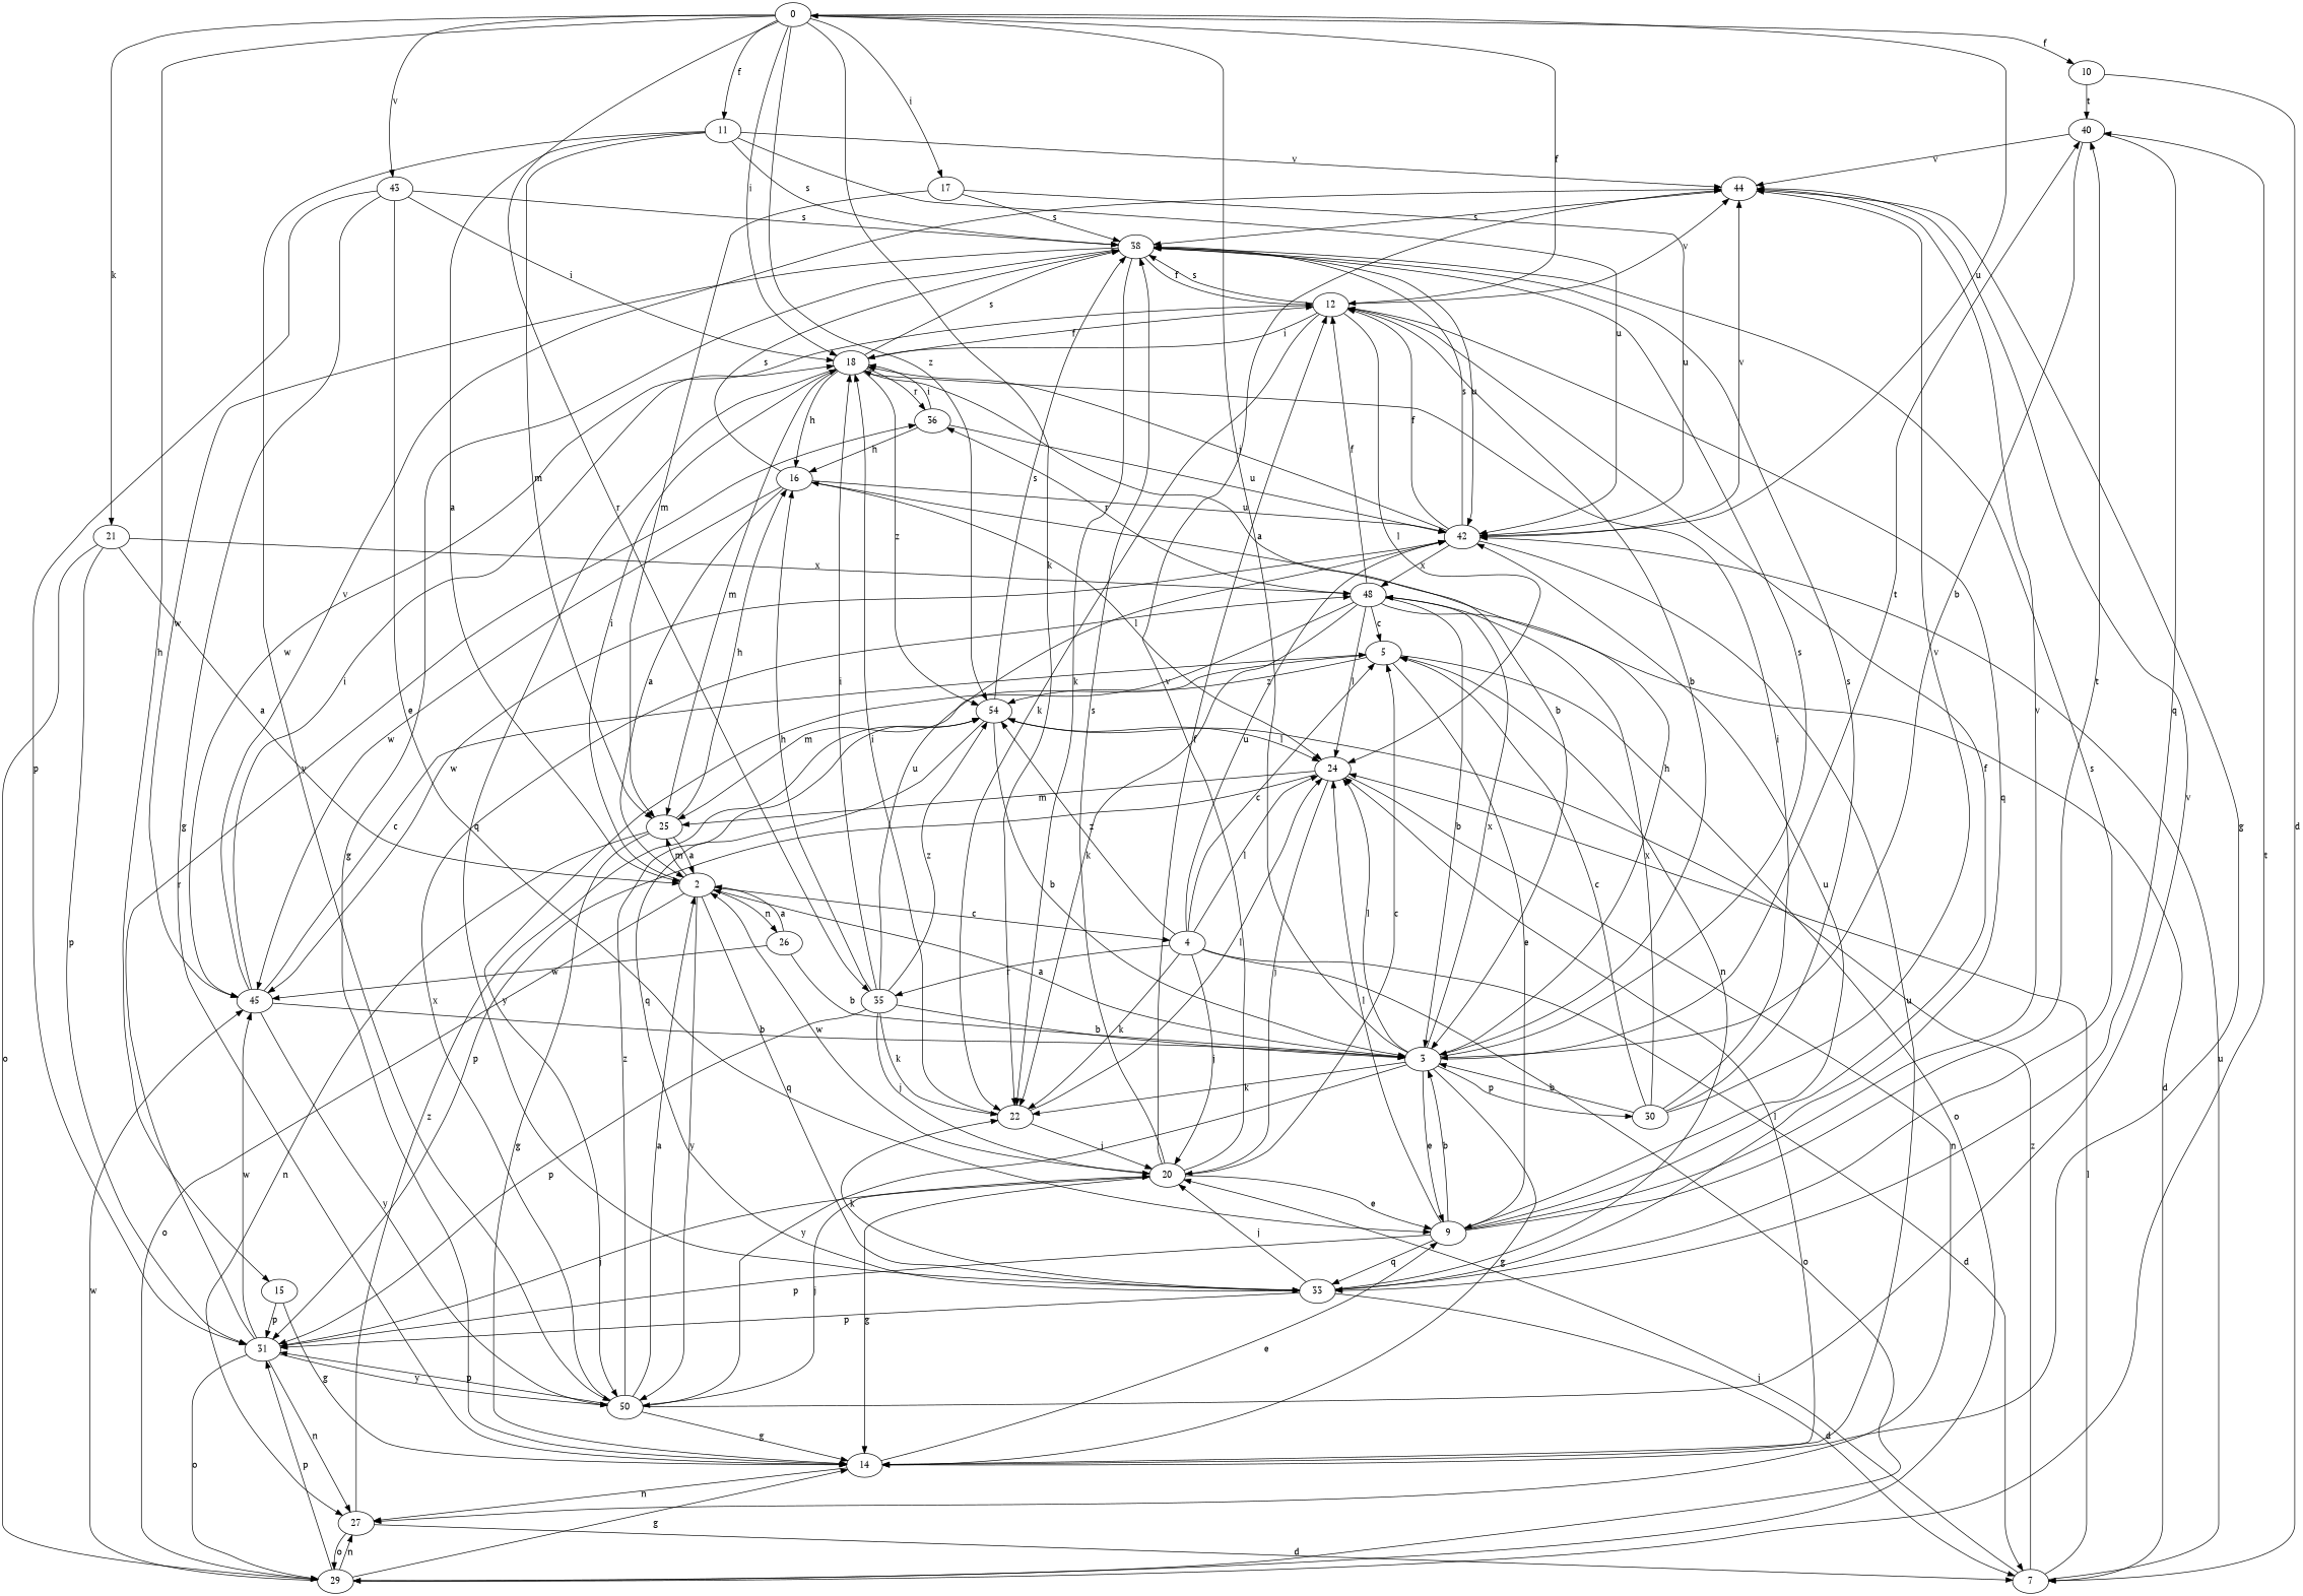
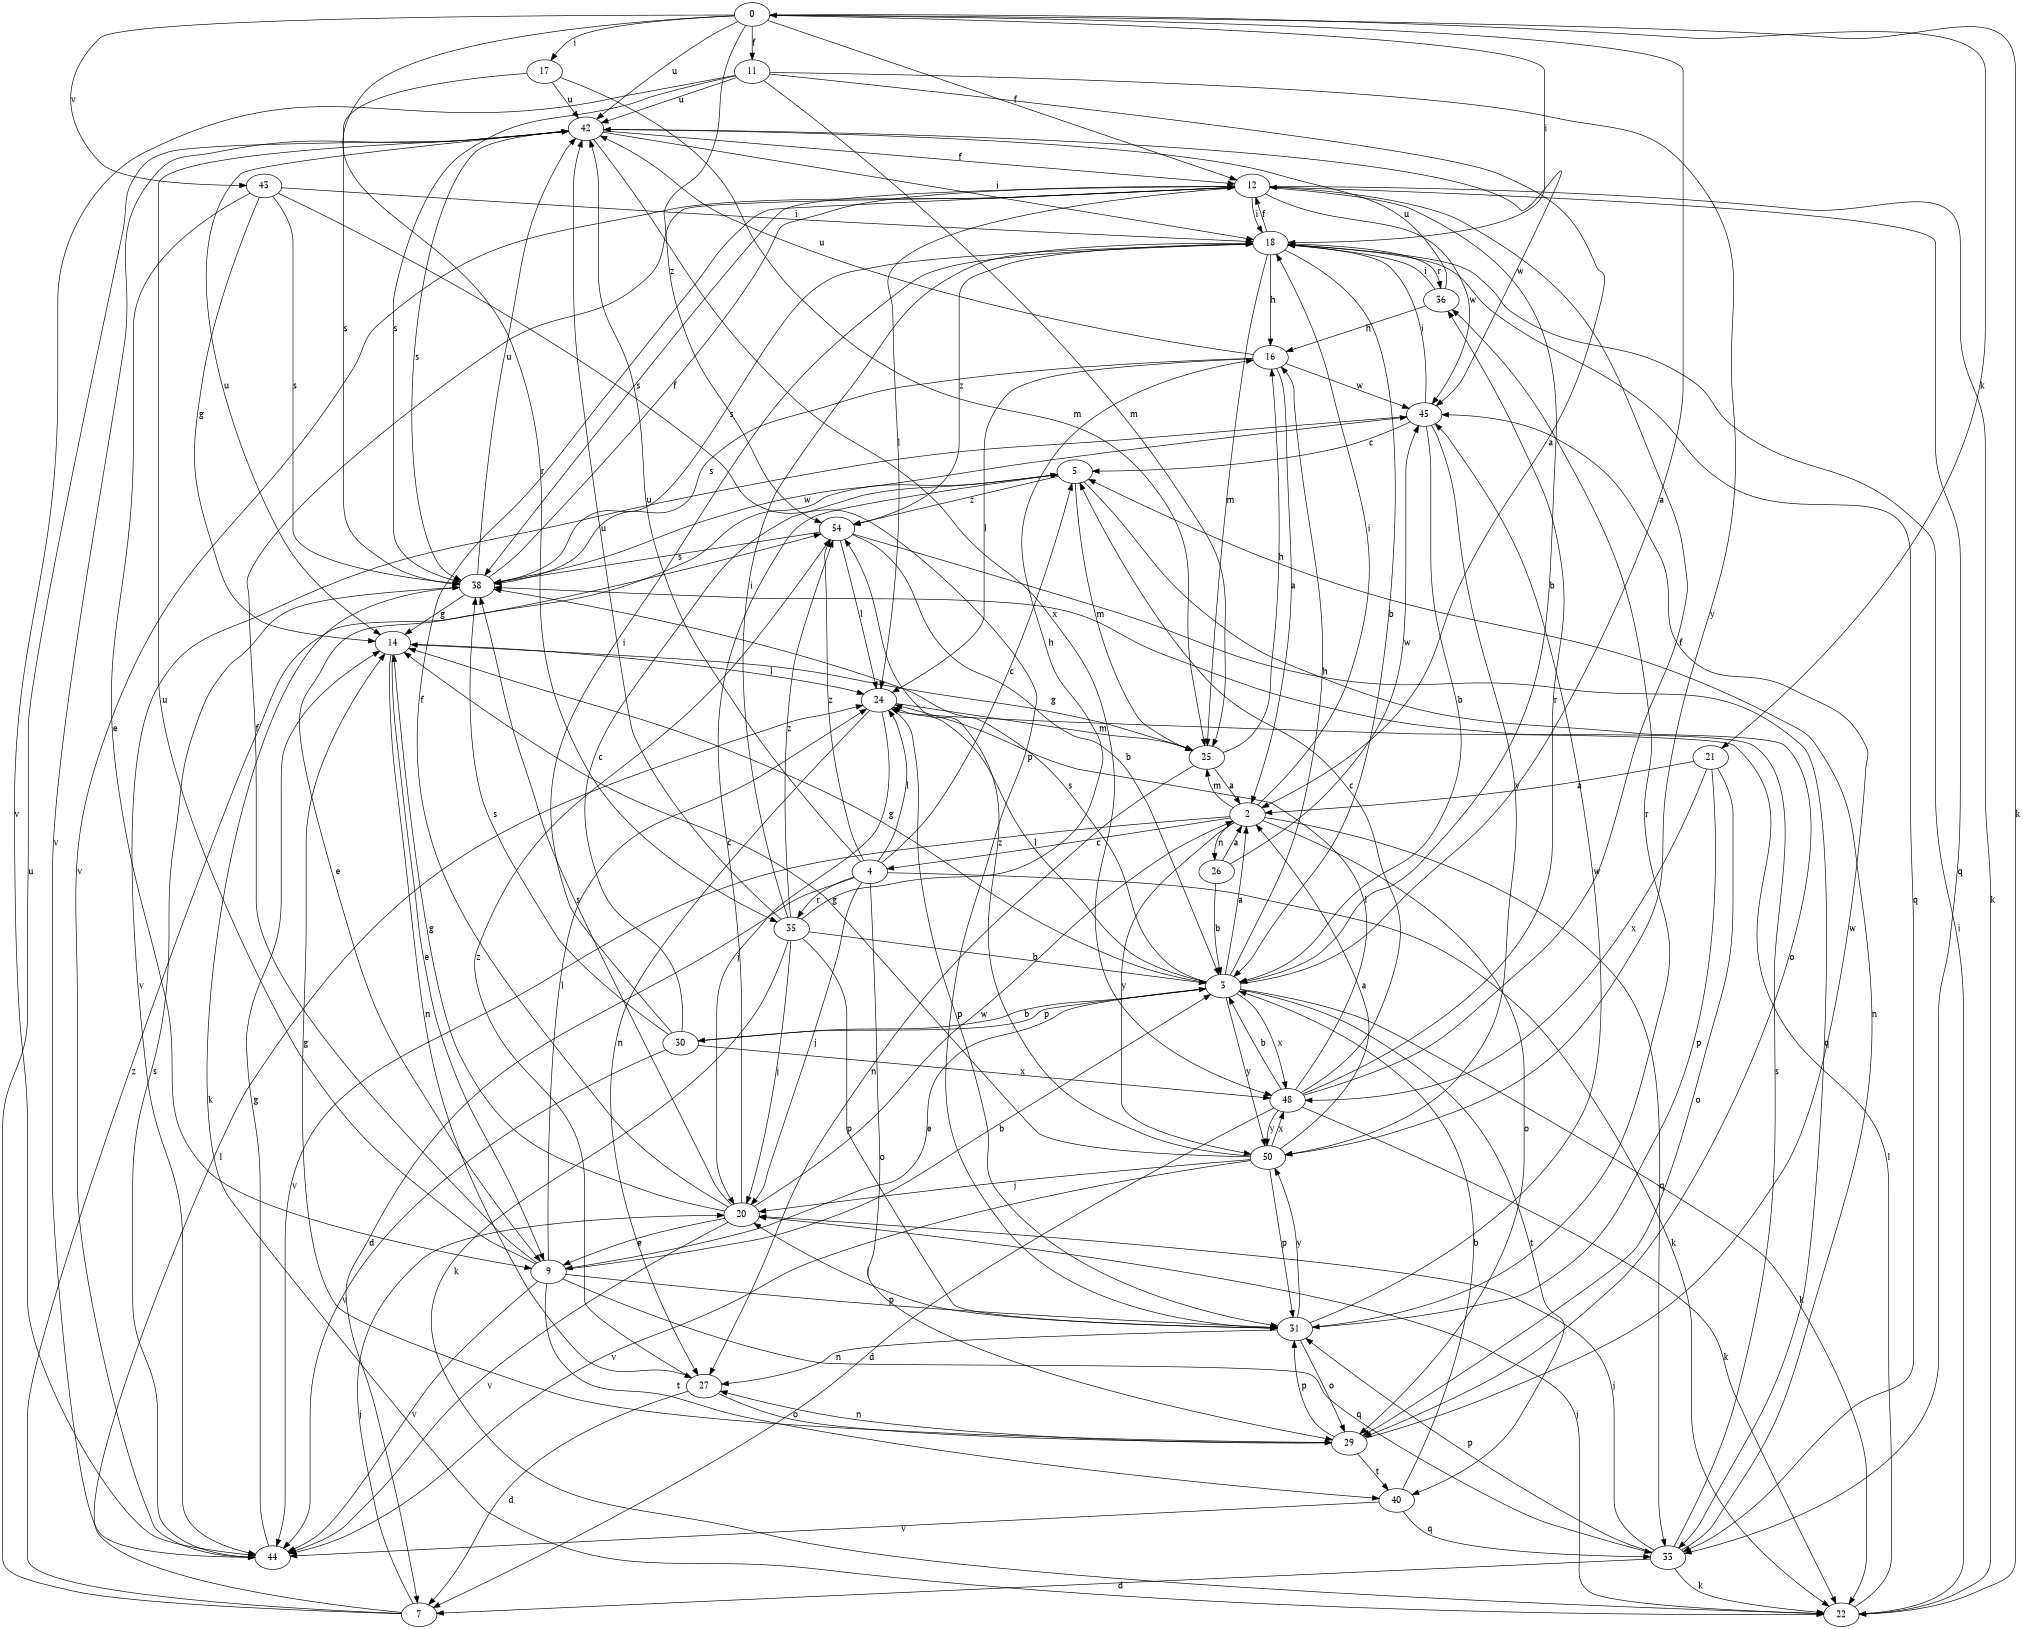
  strict digraph {
    fontname="PT Serif"
    node [fontname="PT Serif"]
    edge [fontname="PT Serif"]
    0
-   10
    11
    12
-   15
    17
    18
    21
    22
    35
    42
    43
    54
    40
    7
    2
    25
    44
    50
    38
    33
    3
    24
    45
    14
    31
    16
    36
    29
    48
    20
    9
    4
    26
    5
    27
    30
-   0 -> 10 [label=f]
    0 -> 11 [label=f]
    0 -> 12 [label=f]
-   0 -> 15 [label=h]
    0 -> 17 [label=i]
    0 -> 18 [label=i]
    0 -> 21 [label=k]
    0 -> 22 [label=k]
    0 -> 35 [label=r]
    0 -> 42 [label=u]
    0 -> 43 [label=v]
    0 -> 54 [label=z]
-   10 -> 40 [label=t]
-   10 -> 7 [label=d]
    11 -> 42 [label=u]
    11 -> 2 [label=a]
    11 -> 25 [label=m]
    11 -> 44 [label=v]
    11 -> 50 [label=y]
    11 -> 38 [label=s]
    12 -> 18 [label=i]
    12 -> 22 [label=k]
    12 -> 44 [label=v]
    12 -> 38 [label=s]
    12 -> 33 [label=q]
    12 -> 3 [label=b]
    12 -> 24 [label=l]
    12 -> 45 [label=w]
-   15 -> 14 [label=g]
-   15 -> 31 [label=p]
    17 -> 42 [label=u]
    17 -> 25 [label=m]
    17 -> 38 [label=s]
    18 -> 12 [label=f]
    18 -> 54 [label=z]
    18 -> 25 [label=m]
    18 -> 38 [label=s]
    18 -> 33 [label=q]
    18 -> 3 [label=b]
    18 -> 16 [label=h]
    18 -> 36 [label=r]
    21 -> 2 [label=a]
    21 -> 31 [label=p]
    21 -> 29 [label=o]
    21 -> 48 [label=x]
    22 -> 18 [label=i]
    22 -> 24 [label=l]
    22 -> 20 [label=j]
    35 -> 18 [label=i]
    35 -> 22 [label=k]
    35 -> 42 [label=u]
    35 -> 54 [label=z]
    35 -> 3 [label=b]
    35 -> 31 [label=p]
    35 -> 16 [label=h]
    35 -> 20 [label=j]
    42 -> 12 [label=f]
    42 -> 18 [label=i]
    42 -> 44 [label=v]
    42 -> 38 [label=s]
    42 -> 45 [label=w]
    42 -> 14 [label=u]
    42 -> 48 [label=x]
    43 -> 18 [label=i]
    43 -> 38 [label=s]
    43 -> 14 [label=g]
    43 -> 31 [label=p]
    43 -> 9 [label=e]
    54 -> 38 [label=s]
    54 -> 33 [label=q]
    54 -> 3 [label=b]
    54 -> 24 [label=l]
    40 -> 44 [label=v]
    40 -> 33 [label=q]
    40 -> 3 [label=b]
    7 -> 42 [label=u]
    7 -> 54 [label=z]
    7 -> 24 [label=l]
    7 -> 20 [label=j]
    2 -> 18 [label=i]
    2 -> 25 [label=m]
+   2 -> 44 [label=v]
    2 -> 50 [label=y]
    2 -> 33 [label=q]
    2 -> 29 [label=o]
    2 -> 4 [label=c]
    2 -> 26 [label=n]
    25 -> 2 [label=a]
    25 -> 14 [label=g]
    25 -> 16 [label=h]
    25 -> 27 [label=n]
    44 -> 38 [label=s]
    44 -> 14 [label=g]
    50 -> 54 [label=z]
    50 -> 2 [label=a]
    50 -> 44 [label=v]
    50 -> 14 [label=g]
    50 -> 31 [label=p]
    50 -> 48 [label=x]
    50 -> 20 [label=j]
    38 -> 12 [label=f]
    38 -> 22 [label=k]
    38 -> 42 [label=u]
    38 -> 45 [label=w]
    38 -> 14 [label=g]
    33 -> 22 [label=k]
    33 -> 7 [label=d]
    33 -> 38 [label=s]
    33 -> 31 [label=p]
    33 -> 20 [label=j]
    33 -> 5 [label=n]
    3 -> 0 [label=a]
    3 -> 22 [label=k]
    3 -> 40 [label=t]
    3 -> 2 [label=a]
    3 -> 50 [label=y]
    3 -> 38 [label=s]
    3 -> 24 [label=l]
    3 -> 14 [label=g]
    3 -> 16 [label=h]
    3 -> 48 [label=x]
    3 -> 9 [label=e]
    3 -> 30 [label=p]
    24 -> 25 [label=m]
    24 -> 31 [label=p]
    24 -> 20 [label=j]
    24 -> 27 [label=n]
    45 -> 18 [label=i]
    45 -> 44 [label=v]
    45 -> 50 [label=y]
    45 -> 3 [label=b]
    45 -> 5 [label=c]
    14 -> 24 [label=l]
    14 -> 9 [label=e]
    14 -> 27 [label=n]
    31 -> 50 [label=y]
    31 -> 45 [label=w]
    31 -> 36 [label=r]
    31 -> 29 [label=o]
    31 -> 20 [label=j]
    31 -> 27 [label=n]
    16 -> 42 [label=u]
    16 -> 2 [label=a]
    16 -> 38 [label=s]
    16 -> 24 [label=l]
    16 -> 45 [label=w]
    36 -> 18 [label=i]
    36 -> 42 [label=u]
    36 -> 16 [label=h]
    29 -> 40 [label=t]
    29 -> 45 [label=w]
    29 -> 14 [label=g]
    29 -> 31 [label=p]
    29 -> 27 [label=n]
    48 -> 12 [label=f]
    48 -> 22 [label=k]
    48 -> 7 [label=d]
    48 -> 50 [label=y]
    48 -> 3 [label=b]
    48 -> 24 [label=l]
    48 -> 36 [label=r]
    48 -> 5 [label=c]
    20 -> 12 [label=f]
    20 -> 2 [label=w]
    20 -> 44 [label=v]
    20 -> 38 [label=s]
    20 -> 14 [label=g]
    20 -> 9 [label=e]
    20 -> 5 [label=c]
    9 -> 12 [label=f]
    9 -> 42 [label=u]
    9 -> 40 [label=t]
    9 -> 44 [label=v]
    9 -> 33 [label=q]
    9 -> 3 [label=b]
    9 -> 24 [label=l]
    9 -> 31 [label=p]
    4 -> 22 [label=k]
    4 -> 35 [label=r]
    4 -> 42 [label=u]
    4 -> 54 [label=z]
    4 -> 7 [label=d]
    4 -> 24 [label=l]
    4 -> 29 [label=o]
    4 -> 20 [label=j]
    4 -> 5 [label=c]
    26 -> 2 [label=a]
    26 -> 3 [label=b]
    26 -> 45 [label=w]
    5 -> 54 [label=z]
    5 -> 25 [label=m]
    5 -> 29 [label=o]
    5 -> 9 [label=e]
    27 -> 54 [label=z]
    27 -> 7 [label=d]
    27 -> 29 [label=o]
    30 -> 18 [label=i]
    30 -> 44 [label=v]
    30 -> 38 [label=s]
    30 -> 3 [label=b]
    30 -> 48 [label=x]
    30 -> 5 [label=c]
  }
